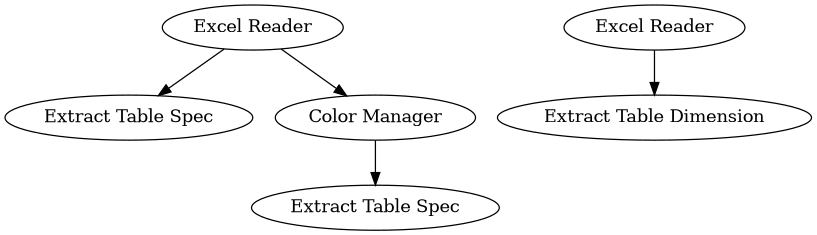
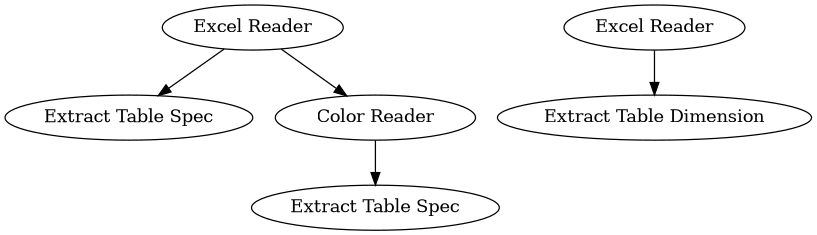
  digraph {
    rankdir=TB
    n1 [label="Extract Table Spec"]
    n2 [label="Excel Reader"]
-   n3 [label="Color Manager"]
+   n3 [label="Color Reader"]
    n4 [label="Extract Table Dimension"]
    n5 [label="Excel Reader"]
    n6 [label="Extract Table Spec"]
    n2 -> n1
    n2 -> n3
    n3 -> n6
    n5 -> n4
  }
